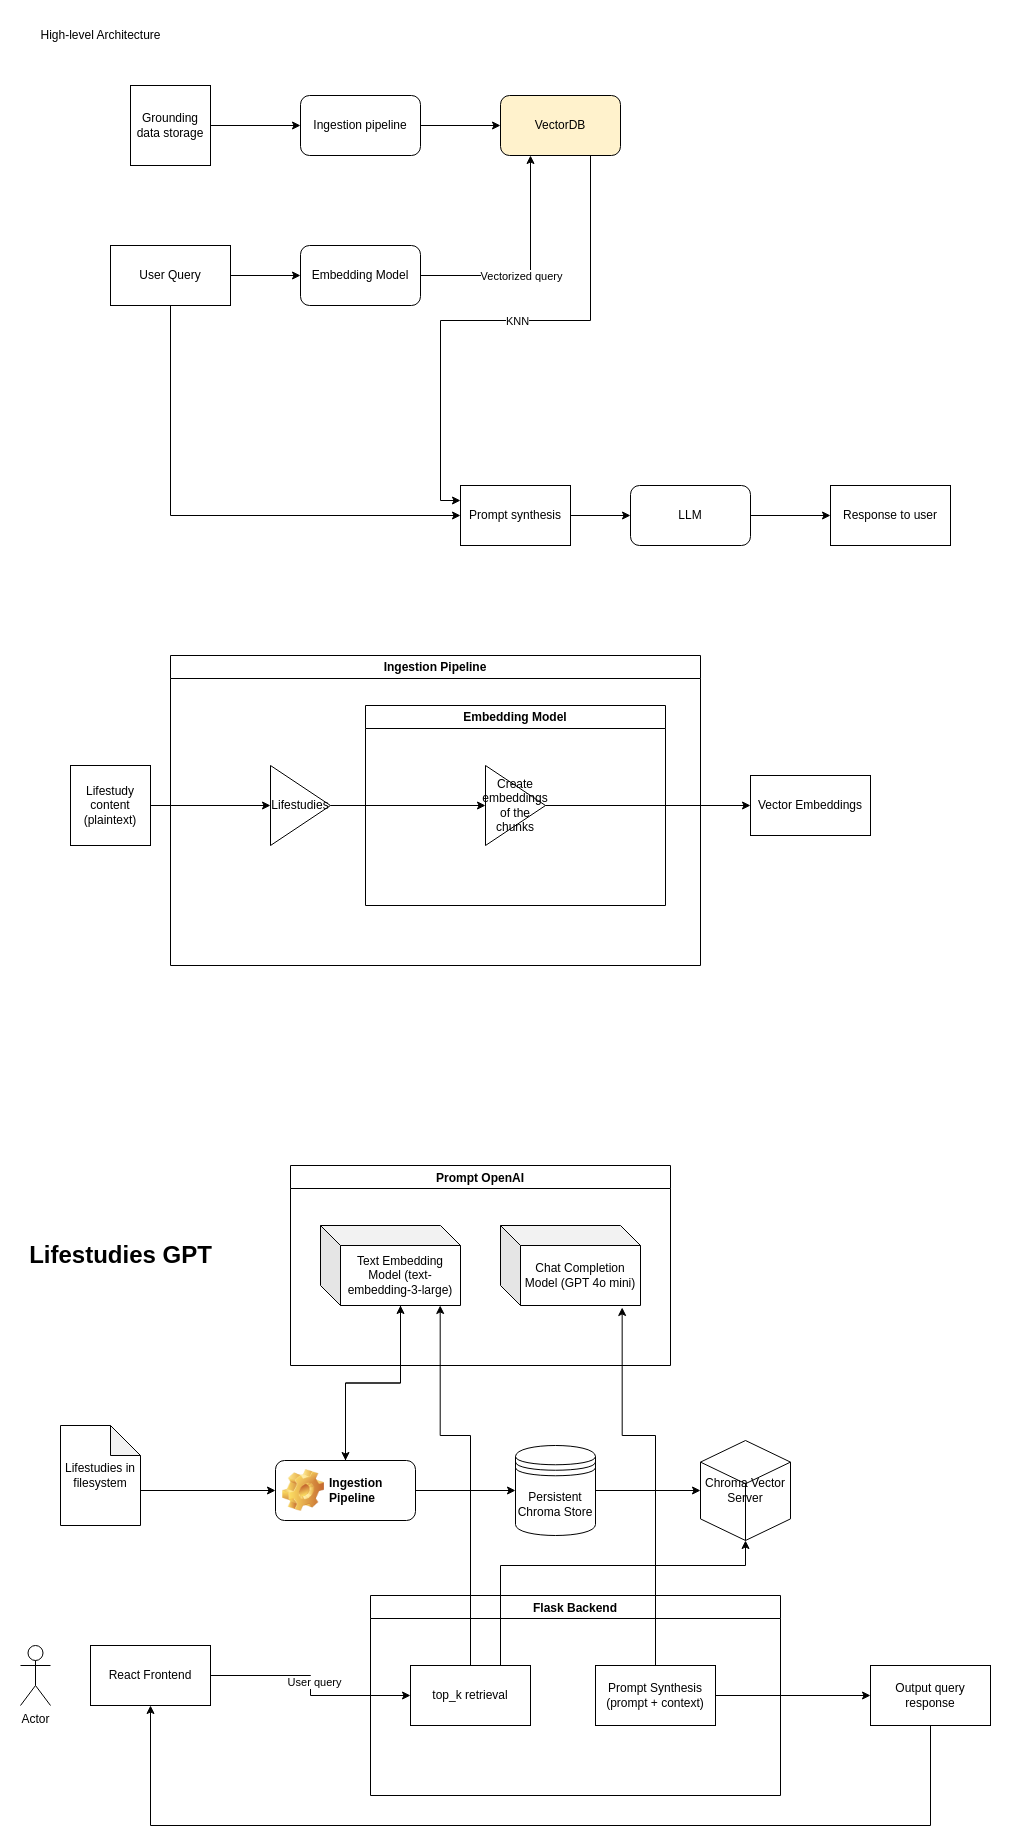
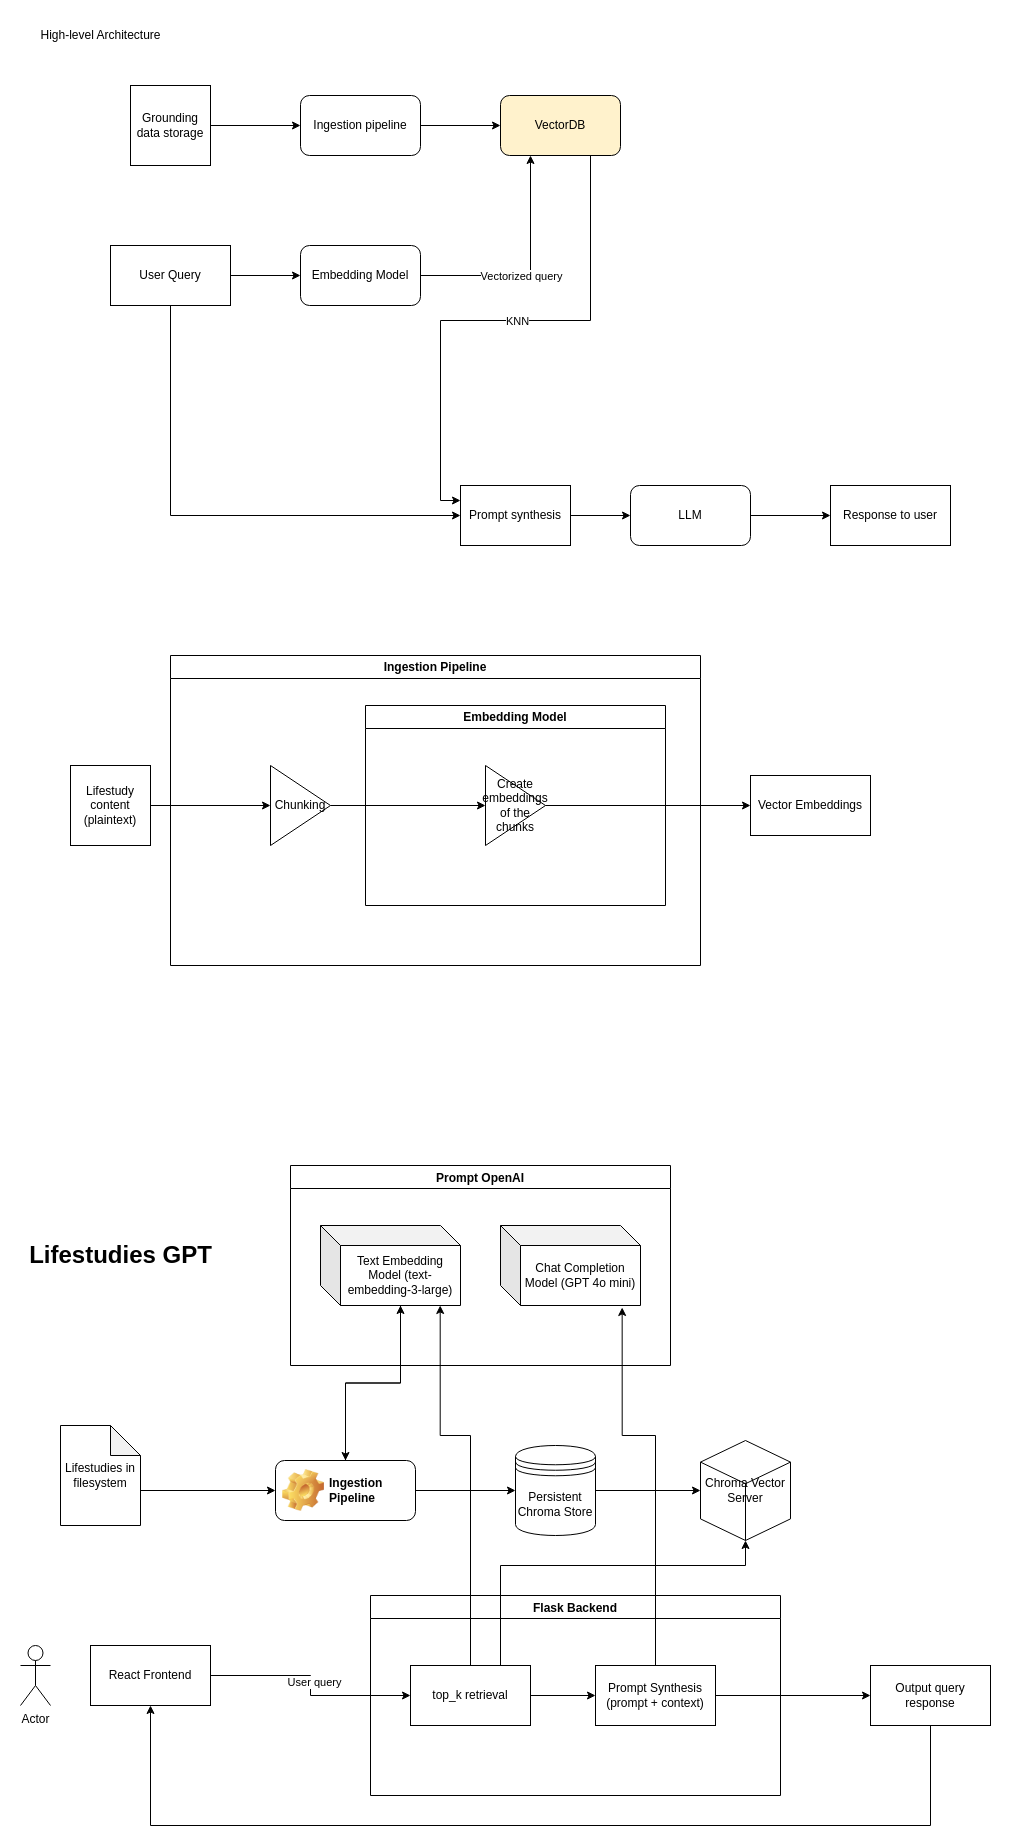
  <mxCell id="0" />
  <mxCell id="1" parent="0" />
  <mxCell id="2" style="edgeStyle=orthogonalEdgeStyle;rounded=0;orthogonalLoop=1;jettySize=auto;html=1;exitX=1;exitY=0.5;exitDx=0;exitDy=0;entryX=0;entryY=0.5;entryDx=0;entryDy=0;" edge="1" parent="1" source="3" target="5"><mxGeometry relative="1" as="geometry" /></mxCell>
  <mxCell id="3" value="Grounding data storage" style="whiteSpace=wrap;html=1;aspect=fixed;" vertex="1" parent="1"><mxGeometry x="130" y="85" width="80" height="80" as="geometry" /></mxCell>
  <mxCell id="4" style="edgeStyle=orthogonalEdgeStyle;rounded=0;orthogonalLoop=1;jettySize=auto;html=1;exitX=1;exitY=0.5;exitDx=0;exitDy=0;entryX=0;entryY=0.5;entryDx=0;entryDy=0;" edge="1" parent="1" source="5" target="16"><mxGeometry relative="1" as="geometry" /></mxCell>
  <mxCell id="5" value="Ingestion pipeline" style="rounded=1;whiteSpace=wrap;html=1;" vertex="1" parent="1"><mxGeometry x="300" y="95" width="120" height="60" as="geometry" /></mxCell>
  <mxCell id="6" value="High-level Architecture" style="text;html=1;align=center;verticalAlign=middle;resizable=0;points=[];autosize=1;strokeColor=none;fillColor=none;" vertex="1" parent="1"><mxGeometry x="30" y="20" width="140" height="30" as="geometry" /></mxCell>
  <mxCell id="7" value="Ingestion Pipeline" style="swimlane;whiteSpace=wrap;html=1;" vertex="1" parent="1"><mxGeometry x="170" y="655" width="530" height="310" as="geometry" /></mxCell>
  <mxCell id="8" style="edgeStyle=orthogonalEdgeStyle;rounded=0;orthogonalLoop=1;jettySize=auto;html=1;exitX=1;exitY=0.5;exitDx=0;exitDy=0;entryX=0;entryY=0.5;entryDx=0;entryDy=0;" edge="1" parent="7" source="9" target="11"><mxGeometry relative="1" as="geometry" /></mxCell>
- <mxCell id="9" value="Lifestudies" style="triangle;whiteSpace=wrap;html=1;" vertex="1" parent="7"><mxGeometry x="100" y="110" width="60" height="80" as="geometry" /></mxCell>
+ <mxCell id="9" value="Chunking" style="triangle;whiteSpace=wrap;html=1;" vertex="1" parent="7"><mxGeometry x="100" y="110" width="60" height="80" as="geometry" /></mxCell>
  <mxCell id="10" value="Embedding Model" style="swimlane;whiteSpace=wrap;html=1;" vertex="1" parent="7"><mxGeometry x="195" y="50" width="300" height="200" as="geometry" /></mxCell>
  <mxCell id="11" value="Create embeddings of the chunks" style="triangle;whiteSpace=wrap;html=1;" vertex="1" parent="10"><mxGeometry x="120" y="60" width="60" height="80" as="geometry" /></mxCell>
  <mxCell id="12" style="edgeStyle=orthogonalEdgeStyle;rounded=0;orthogonalLoop=1;jettySize=auto;html=1;entryX=0;entryY=0.5;entryDx=0;entryDy=0;" edge="1" parent="1" source="13" target="9"><mxGeometry relative="1" as="geometry"><mxPoint x="100" y="795" as="targetPoint" /></mxGeometry></mxCell>
  <mxCell id="13" value="Lifestudy content (plaintext)" style="whiteSpace=wrap;html=1;aspect=fixed;" vertex="1" parent="1"><mxGeometry x="70" y="765" width="80" height="80" as="geometry" /></mxCell>
  <mxCell id="14" style="edgeStyle=orthogonalEdgeStyle;rounded=0;orthogonalLoop=1;jettySize=auto;html=1;exitX=0.75;exitY=1;exitDx=0;exitDy=0;entryX=0;entryY=0.25;entryDx=0;entryDy=0;" edge="1" parent="1" source="16" target="26"><mxGeometry relative="1" as="geometry"><mxPoint x="590" y="285" as="targetPoint" /></mxGeometry></mxCell>
  <mxCell id="15" value="KNN" style="edgeLabel;html=1;align=center;verticalAlign=middle;resizable=0;points=[];" vertex="1" connectable="0" parent="14"><mxGeometry x="-0.072" relative="1" as="geometry"><mxPoint as="offset" /></mxGeometry></mxCell>
  <mxCell id="16" value="VectorDB" style="rounded=1;whiteSpace=wrap;html=1;fillColor=#fff2cc;" vertex="1" parent="1"><mxGeometry x="500" y="95" width="120" height="60" as="geometry" /></mxCell>
  <mxCell id="17" value="Vector Embeddings" style="rounded=0;whiteSpace=wrap;html=1;" vertex="1" parent="1"><mxGeometry x="750" y="775" width="120" height="60" as="geometry" /></mxCell>
  <mxCell id="18" style="edgeStyle=orthogonalEdgeStyle;rounded=0;orthogonalLoop=1;jettySize=auto;html=1;exitX=1;exitY=0.5;exitDx=0;exitDy=0;entryX=0;entryY=0.5;entryDx=0;entryDy=0;" edge="1" parent="1" source="11" target="17"><mxGeometry relative="1" as="geometry" /></mxCell>
  <mxCell id="19" style="edgeStyle=orthogonalEdgeStyle;rounded=0;orthogonalLoop=1;jettySize=auto;html=1;exitX=1;exitY=0.5;exitDx=0;exitDy=0;entryX=0;entryY=0.5;entryDx=0;entryDy=0;" edge="1" parent="1" source="21" target="24"><mxGeometry relative="1" as="geometry" /></mxCell>
  <mxCell id="20" style="edgeStyle=orthogonalEdgeStyle;rounded=0;orthogonalLoop=1;jettySize=auto;html=1;exitX=0.5;exitY=1;exitDx=0;exitDy=0;entryX=0;entryY=0.5;entryDx=0;entryDy=0;" edge="1" parent="1" source="21" target="26"><mxGeometry relative="1" as="geometry" /></mxCell>
  <mxCell id="21" value="User Query" style="rounded=0;whiteSpace=wrap;html=1;" vertex="1" parent="1"><mxGeometry x="110" y="245" width="120" height="60" as="geometry" /></mxCell>
  <mxCell id="22" style="edgeStyle=orthogonalEdgeStyle;rounded=0;orthogonalLoop=1;jettySize=auto;html=1;exitX=1;exitY=0.5;exitDx=0;exitDy=0;entryX=0.25;entryY=1;entryDx=0;entryDy=0;" edge="1" parent="1" source="24" target="16"><mxGeometry relative="1" as="geometry" /></mxCell>
  <mxCell id="23" value="Vectorized query" style="edgeLabel;html=1;align=center;verticalAlign=middle;resizable=0;points=[];" vertex="1" connectable="0" parent="22"><mxGeometry x="-0.13" relative="1" as="geometry"><mxPoint as="offset" /></mxGeometry></mxCell>
  <mxCell id="24" value="Embedding Model" style="rounded=1;whiteSpace=wrap;html=1;" vertex="1" parent="1"><mxGeometry x="300" y="245" width="120" height="60" as="geometry" /></mxCell>
  <mxCell id="25" style="edgeStyle=orthogonalEdgeStyle;rounded=0;orthogonalLoop=1;jettySize=auto;html=1;entryX=0;entryY=0.5;entryDx=0;entryDy=0;" edge="1" parent="1" source="26" target="28"><mxGeometry relative="1" as="geometry" /></mxCell>
  <mxCell id="26" value="Prompt synthesis" style="rounded=0;whiteSpace=wrap;html=1;" vertex="1" parent="1"><mxGeometry x="460" y="485" width="110" height="60" as="geometry" /></mxCell>
  <mxCell id="27" value="" style="edgeStyle=orthogonalEdgeStyle;rounded=0;orthogonalLoop=1;jettySize=auto;html=1;" edge="1" parent="1" source="28" target="29"><mxGeometry relative="1" as="geometry" /></mxCell>
  <mxCell id="28" value="LLM" style="rounded=1;whiteSpace=wrap;html=1;" vertex="1" parent="1"><mxGeometry x="630" y="485" width="120" height="60" as="geometry" /></mxCell>
  <mxCell id="29" value="Response to user" style="rounded=0;whiteSpace=wrap;html=1;" vertex="1" parent="1"><mxGeometry x="830" y="485" width="120" height="60" as="geometry" /></mxCell>
  <mxCell id="30" style="edgeStyle=orthogonalEdgeStyle;rounded=0;orthogonalLoop=1;jettySize=auto;html=1;exitX=0;exitY=0;exitDx=80;exitDy=65;entryX=0;entryY=0.5;entryDx=0;entryDy=0;exitPerimeter=0;" edge="1" parent="1" source="40" target="34"><mxGeometry relative="1" as="geometry"><mxPoint x="275" y="1490" as="targetPoint" /><mxPoint x="165" y="1490" as="sourcePoint" /></mxGeometry></mxCell>
  <mxCell id="31" style="edgeStyle=orthogonalEdgeStyle;rounded=0;orthogonalLoop=1;jettySize=auto;html=1;exitX=1;exitY=0.5;exitDx=0;exitDy=0;entryX=0;entryY=0.5;entryDx=0;entryDy=0;" edge="1" parent="1" source="34" target="33"><mxGeometry relative="1" as="geometry"><mxPoint x="505" y="1490" as="targetPoint" /><mxPoint x="395" y="1490" as="sourcePoint" /></mxGeometry></mxCell>
  <mxCell id="32" style="edgeStyle=orthogonalEdgeStyle;rounded=0;orthogonalLoop=1;jettySize=auto;html=1;exitX=1;exitY=0.5;exitDx=0;exitDy=0;entryX=0;entryY=0.5;entryDx=0;entryDy=0;entryPerimeter=0;" edge="1" parent="1" source="33" target="41"><mxGeometry relative="1" as="geometry"><mxPoint x="675" y="1490" as="targetPoint" /><mxPoint x="625" y="1490" as="sourcePoint" /></mxGeometry></mxCell>
  <mxCell id="33" value="Persistent Chroma Store" style="shape=datastore;whiteSpace=wrap;html=1;" vertex="1" parent="1"><mxGeometry x="515" y="1445" width="80" height="90" as="geometry" /></mxCell>
  <mxCell id="34" value="Ingestion Pipeline" style="label;whiteSpace=wrap;html=1;image=img/clipart/Gear_128x128.png" vertex="1" parent="1"><mxGeometry x="275" y="1460" width="140" height="60" as="geometry" /></mxCell>
  <mxCell id="35" value="Prompt OpenAI" style="swimlane;" vertex="1" parent="1"><mxGeometry x="290" y="1165" width="380" height="200" as="geometry" /></mxCell>
  <mxCell id="36" value="Text Embedding Model (text-embedding-3-large)" style="shape=cube;whiteSpace=wrap;html=1;boundedLbl=1;backgroundOutline=1;darkOpacity=0.05;darkOpacity2=0.1;" vertex="1" parent="35"><mxGeometry x="30" y="60" width="140" height="80" as="geometry" /></mxCell>
  <mxCell id="37" value="Chat Completion Model (GPT 4o mini)" style="shape=cube;whiteSpace=wrap;html=1;boundedLbl=1;backgroundOutline=1;darkOpacity=0.05;darkOpacity2=0.1;" vertex="1" parent="35"><mxGeometry x="210" y="60" width="140" height="80" as="geometry" /></mxCell>
  <mxCell id="38" style="edgeStyle=orthogonalEdgeStyle;rounded=0;orthogonalLoop=1;jettySize=auto;html=1;exitX=0.5;exitY=0;exitDx=0;exitDy=0;entryX=0;entryY=0;entryDx=80;entryDy=80;entryPerimeter=0;" edge="1" parent="1" source="34" target="36"><mxGeometry relative="1" as="geometry" /></mxCell>
  <mxCell id="39" style="edgeStyle=orthogonalEdgeStyle;rounded=0;orthogonalLoop=1;jettySize=auto;html=1;exitX=0;exitY=0;exitDx=80;exitDy=80;exitPerimeter=0;entryX=0.5;entryY=0;entryDx=0;entryDy=0;" edge="1" parent="1" source="36" target="34"><mxGeometry relative="1" as="geometry" /></mxCell>
  <mxCell id="40" value="Lifestudies in filesystem" style="shape=note;whiteSpace=wrap;html=1;backgroundOutline=1;darkOpacity=0.05;" vertex="1" parent="1"><mxGeometry x="60" y="1425" width="80" height="100" as="geometry" /></mxCell>
  <mxCell id="41" value="Chroma Vector Server" style="html=1;whiteSpace=wrap;shape=isoCube2;backgroundOutline=1;isoAngle=15;" vertex="1" parent="1"><mxGeometry x="700" y="1440" width="90" height="100" as="geometry" /></mxCell>
  <mxCell id="42" value="Actor" style="shape=umlActor;verticalLabelPosition=bottom;verticalAlign=top;html=1;outlineConnect=0;" vertex="1" parent="1"><mxGeometry x="20" y="1645" width="30" height="60" as="geometry" /></mxCell>
  <mxCell id="43" style="edgeStyle=orthogonalEdgeStyle;rounded=0;orthogonalLoop=1;jettySize=auto;html=1;exitX=1;exitY=0.5;exitDx=0;exitDy=0;entryX=0;entryY=0.5;entryDx=0;entryDy=0;" edge="1" parent="1" source="51" target="47"><mxGeometry relative="1" as="geometry"><mxPoint x="211.68" y="1677.64" as="sourcePoint" /><mxPoint x="330" y="1745" as="targetPoint" /></mxGeometry></mxCell>
  <mxCell id="44" value="User query" style="edgeLabel;html=1;align=center;verticalAlign=middle;resizable=0;points=[];" vertex="1" connectable="0" parent="43"><mxGeometry x="-0.033" y="3" relative="1" as="geometry"><mxPoint as="offset" /></mxGeometry></mxCell>
  <mxCell id="45" value="Flask Backend" style="swimlane;" vertex="1" parent="1"><mxGeometry x="370" y="1595" width="410" height="200" as="geometry" /></mxCell>
+ <mxCell id="46" style="edgeStyle=orthogonalEdgeStyle;rounded=0;orthogonalLoop=1;jettySize=auto;html=1;entryX=0;entryY=0.5;entryDx=0;entryDy=0;" edge="1" parent="45" source="47" target="48"><mxGeometry relative="1" as="geometry" /></mxCell>
  <mxCell id="47" value="top_k retrieval" style="whiteSpace=wrap;html=1;" vertex="1" parent="45"><mxGeometry x="40" y="70" width="120" height="60" as="geometry" /></mxCell>
  <mxCell id="48" value="Prompt Synthesis (prompt + context)" style="whiteSpace=wrap;html=1;" vertex="1" parent="45"><mxGeometry x="225" y="70" width="120" height="60" as="geometry" /></mxCell>
  <mxCell id="49" style="edgeStyle=orthogonalEdgeStyle;rounded=0;orthogonalLoop=1;jettySize=auto;html=1;entryX=0.855;entryY=1;entryDx=0;entryDy=0;entryPerimeter=0;" edge="1" parent="1" source="47" target="36"><mxGeometry relative="1" as="geometry"><Array as="points"><mxPoint x="470" y="1435" /><mxPoint x="440" y="1435" /></Array></mxGeometry></mxCell>
  <mxCell id="50" style="edgeStyle=orthogonalEdgeStyle;rounded=0;orthogonalLoop=1;jettySize=auto;html=1;exitX=0.5;exitY=0;exitDx=0;exitDy=0;entryX=0.869;entryY=1.025;entryDx=0;entryDy=0;entryPerimeter=0;" edge="1" parent="1" source="48" target="37"><mxGeometry relative="1" as="geometry"><Array as="points"><mxPoint x="655" y="1435" /><mxPoint x="622" y="1435" /></Array></mxGeometry></mxCell>
  <mxCell id="51" value="React Frontend" style="whiteSpace=wrap;html=1;" vertex="1" parent="1"><mxGeometry x="90" y="1645" width="120" height="60" as="geometry" /></mxCell>
  <mxCell id="52" style="edgeStyle=orthogonalEdgeStyle;rounded=0;orthogonalLoop=1;jettySize=auto;html=1;exitX=0.5;exitY=1;exitDx=0;exitDy=0;entryX=0.5;entryY=1;entryDx=0;entryDy=0;" edge="1" parent="1" source="53" target="51"><mxGeometry relative="1" as="geometry"><Array as="points"><mxPoint x="930" y="1825" /><mxPoint x="150" y="1825" /></Array></mxGeometry></mxCell>
  <mxCell id="53" value="Output query response" style="whiteSpace=wrap;html=1;" vertex="1" parent="1"><mxGeometry x="870" y="1665" width="120" height="60" as="geometry" /></mxCell>
  <mxCell id="54" style="edgeStyle=orthogonalEdgeStyle;rounded=0;orthogonalLoop=1;jettySize=auto;html=1;exitX=1;exitY=0.5;exitDx=0;exitDy=0;entryX=0;entryY=0.5;entryDx=0;entryDy=0;" edge="1" parent="1" source="48" target="53"><mxGeometry relative="1" as="geometry"><mxPoint x="850" y="1695" as="targetPoint" /></mxGeometry></mxCell>
  <mxCell id="55" value="Lifestudies GPT" style="text;strokeColor=none;fillColor=none;html=1;fontSize=24;fontStyle=1;verticalAlign=middle;align=center;" vertex="1" parent="1"><mxGeometry x="70" y="1235" width="100" height="40" as="geometry" /></mxCell>
  <mxCell id="56" style="edgeStyle=orthogonalEdgeStyle;rounded=0;orthogonalLoop=1;jettySize=auto;html=1;exitX=0.75;exitY=0;exitDx=0;exitDy=0;entryX=0.5;entryY=1;entryDx=0;entryDy=0;entryPerimeter=0;" edge="1" parent="1" source="47" target="41"><mxGeometry relative="1" as="geometry"><Array as="points"><mxPoint x="500" y="1565" /><mxPoint x="745" y="1565" /></Array></mxGeometry></mxCell>
